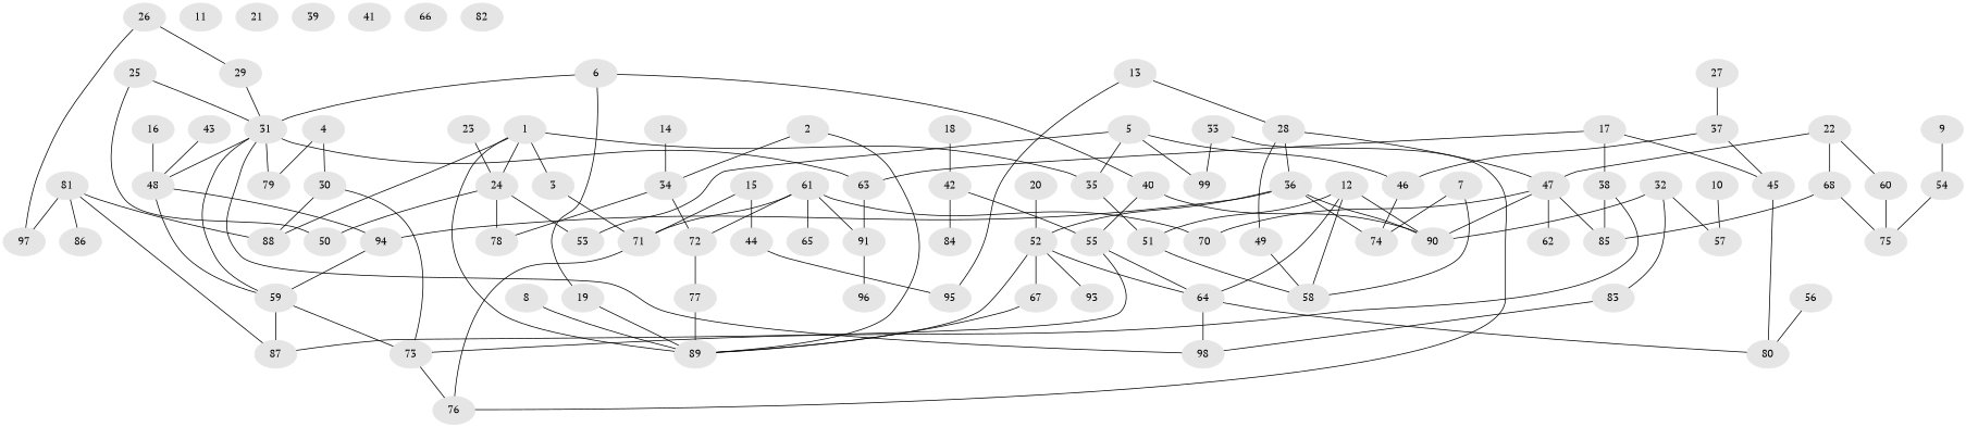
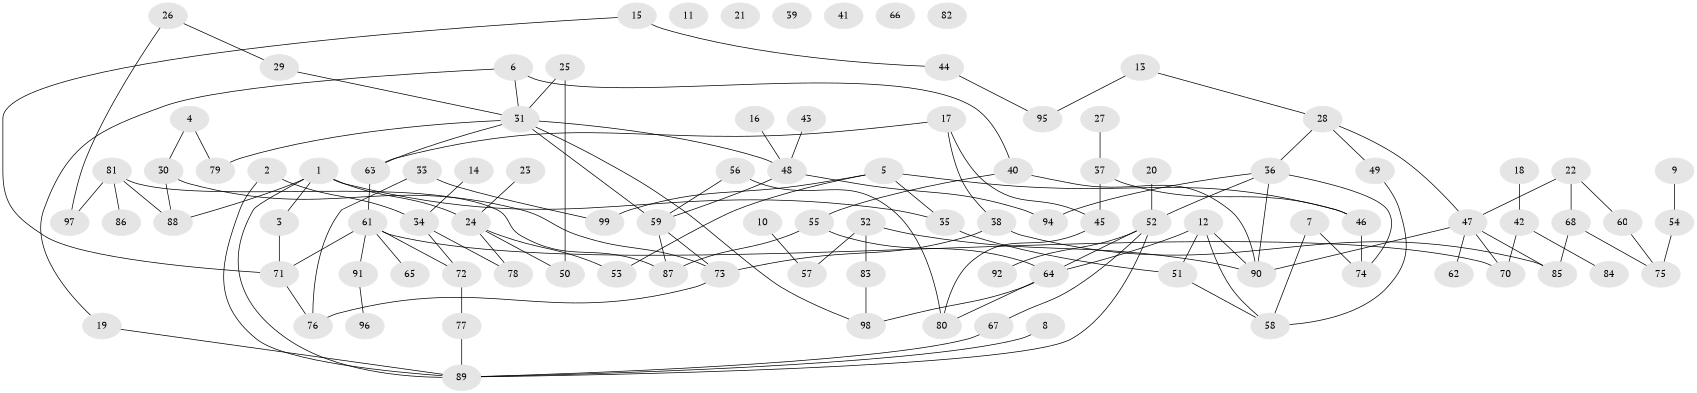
  graph {
    fontname="PT Serif"
    node [color=gray90 fontname="PT Serif" style=filled]
    edge [fontname="PT Serif"]
    1
    3
    24
    35
    88
    89
    71
    53
    50
    78
    51
    2
    34
    72
    76
    4
    30
    79
    73
    5
    46
    n22 [label=99]
    74
    6
    19
    31
    40
    48
    63
    59
    98
    90
    55
    7
    58
    8
    9
    54
    75
    10
    57
    11
    12
    64
    80
    13
    28
    95
    47
    36
    49
    14
    15
    44
    16
    94
    17
    38
    45
    85
    91
    18
    42
    84
    20
    52
    67
-   93
+   93 [label=92]
    21
    22
    60
    68
    62
    70
    23
    25
    26
    29
    97
    27
    37
    87
    32
    83
    33
    77
    39
    41
    43
    56
    61
    65
    96
    66
    81
    86
    82
    1 -- 3
    1 -- 24
    1 -- 35
    1 -- 88
    1 -- 89
    3 -- 71
    24 -- 53
    24 -- 50
    24 -- 78
    35 -- 51
    71 -- 76
    51 -- 58
    2 -- 89
    2 -- 34
    34 -- 78
    34 -- 72
    72 -- 77
    4 -- 30
    4 -- 79
    30 -- 88
    30 -- 73
    73 -- 76
    5 -- 35
    5 -- 53
    5 -- 46
    5 -- n22
    46 -- 74
    6 -- 19
    6 -- 31
    6 -- 40
    19 -- 89
    31 -- 79
    31 -- 48
    31 -- 63
    31 -- 59
    31 -- 98
    40 -- 90
    40 -- 55
    48 -- 59
    48 -- 94
-   63 -- 91
+   63 -- 61
    59 -- 73
    59 -- 87
    55 -- 64
    55 -- 87
    7 -- 74
    7 -- 58
    8 -- 89
    9 -- 54
    54 -- 75
    10 -- 57
    12 -- 51
    12 -- 90
    12 -- 58
    12 -- 64
    64 -- 98
    64 -- 80
    13 -- 28
    13 -- 95
    28 -- 47
    28 -- 36
    28 -- 49
    47 -- 90
    47 -- 85
    47 -- 62
    47 -- 70
    36 -- 74
    36 -- 90
    36 -- 94
    36 -- 52
    49 -- 58
    14 -- 34
    15 -- 71
    15 -- 44
    44 -- 95
    16 -- 48
    17 -- 63
    17 -- 38
    17 -- 45
    38 -- 73
    38 -- 85
    45 -- 80
    91 -- 96
    18 -- 42
-   42 -- 55
+   42 -- 70
    42 -- 84
    20 -- 52
    52 -- 89
    52 -- 64
    52 -- 67
    52 -- 93
    67 -- 89
    22 -- 47
    22 -- 60
    22 -- 68
    60 -- 75
    68 -- 75
    68 -- 85
    23 -- 24
    25 -- 50
    25 -- 31
    26 -- 29
    26 -- 97
    29 -- 31
    27 -- 37
    37 -- 46
    37 -- 45
    32 -- 90
    32 -- 57
    32 -- 83
    83 -- 98
    33 -- 76
    33 -- n22
    77 -- 89
    43 -- 48
-   94 -- 59
+   56 -- 59
    56 -- 80
    61 -- 71
    61 -- 72
    61 -- 91
    61 -- 70
    61 -- 65
    81 -- 88
    81 -- 97
    81 -- 87
    81 -- 86
  }
